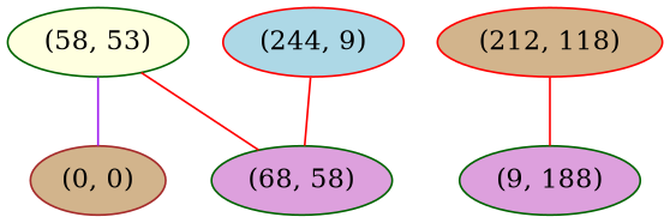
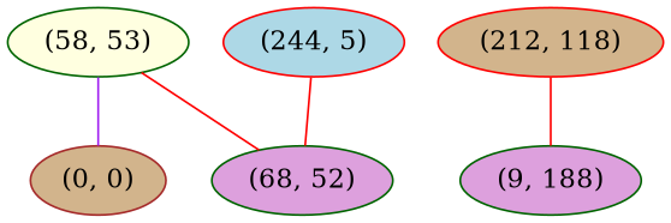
  graph {
    node [color=darkgreen fillcolor=tan style=filled]
    edge [color=red weight=1]
    "(58, 53)" [fillcolor=lightyellow]
    "(0, 0)" [color=brown]
-   "(68, 52)" [fillcolor=plum label="(68, 58)"]
+   "(68, 52)" [fillcolor=plum]
    "(212, 118)" [color=red]
    "(9, 188)" [fillcolor=plum]
-   "(244, 9)" [color=red fillcolor=lightblue]
+   "(244, 9)" [color=red fillcolor=lightblue label="(244, 5)"]
    "(58, 53)" -- "(0, 0)" [color=purple weight=4]
    "(58, 53)" -- "(68, 52)"
    "(212, 118)" -- "(9, 188)"
    "(244, 9)" -- "(68, 52)"
  }
